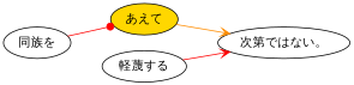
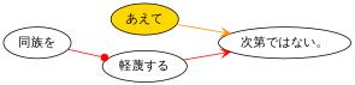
  digraph {
    fontname=Lato
    rankdir=LR
    node [fillcolor=white fontname=Lato style=filled]
    edge [arrowhead=vee color=red fontname=Lato]
    n1 [fillcolor=gold label="あえて"]
    n2 [label="次第ではない。"]
    n3 [label="軽蔑する"]
    n4 [label="同族を"]
    n1 -> n2 [color=darkorange]
    n3 -> n2
-   n4 -> n1 [arrowhead=dot]
+   n4 -> n3 [arrowhead=dot]
  }
